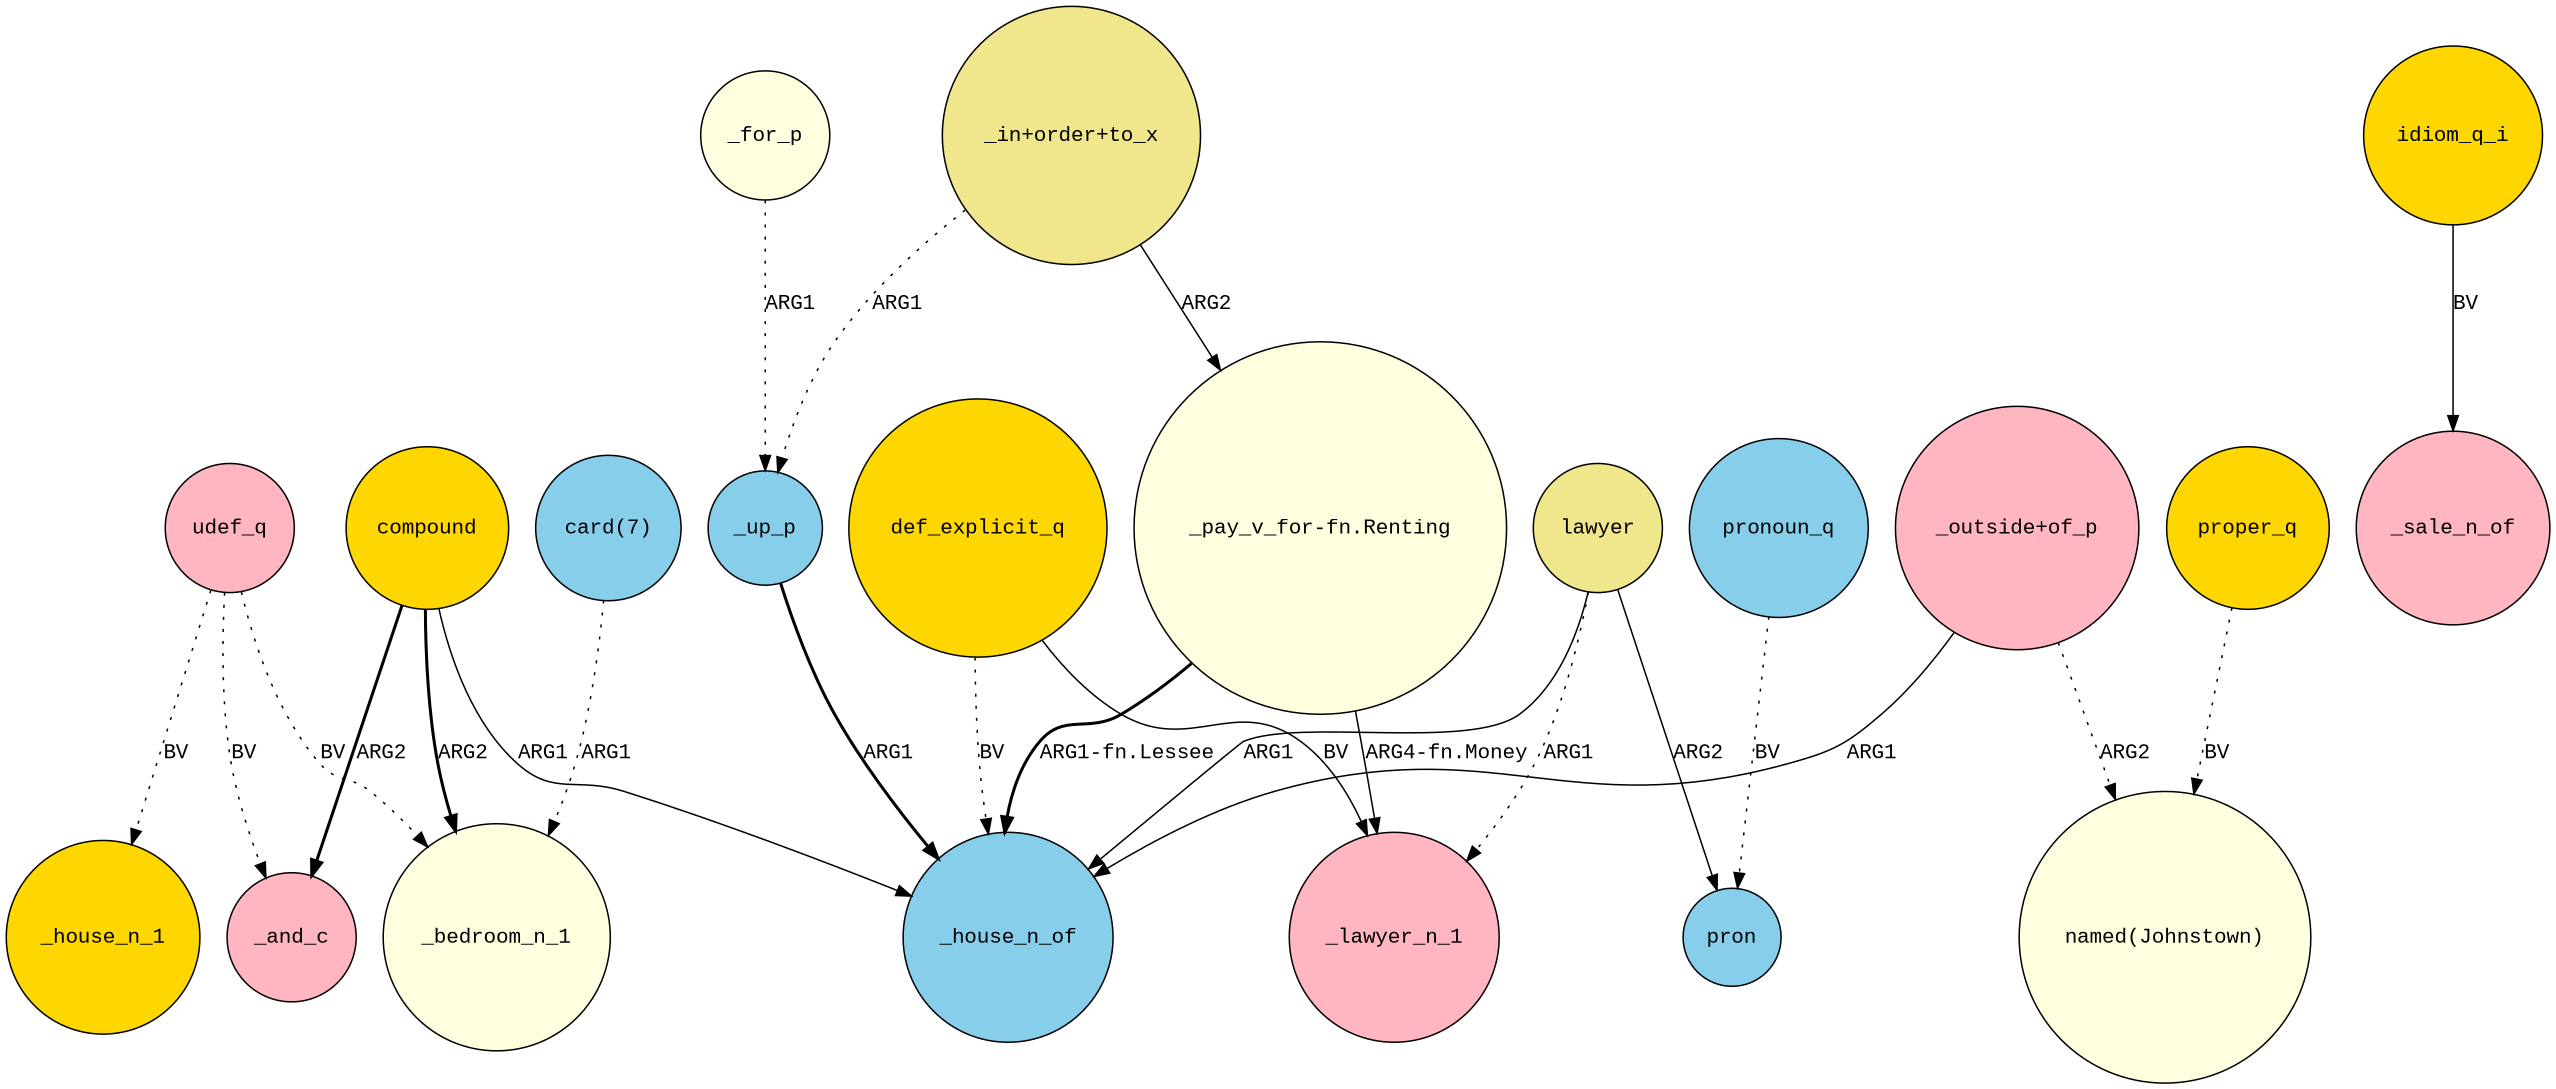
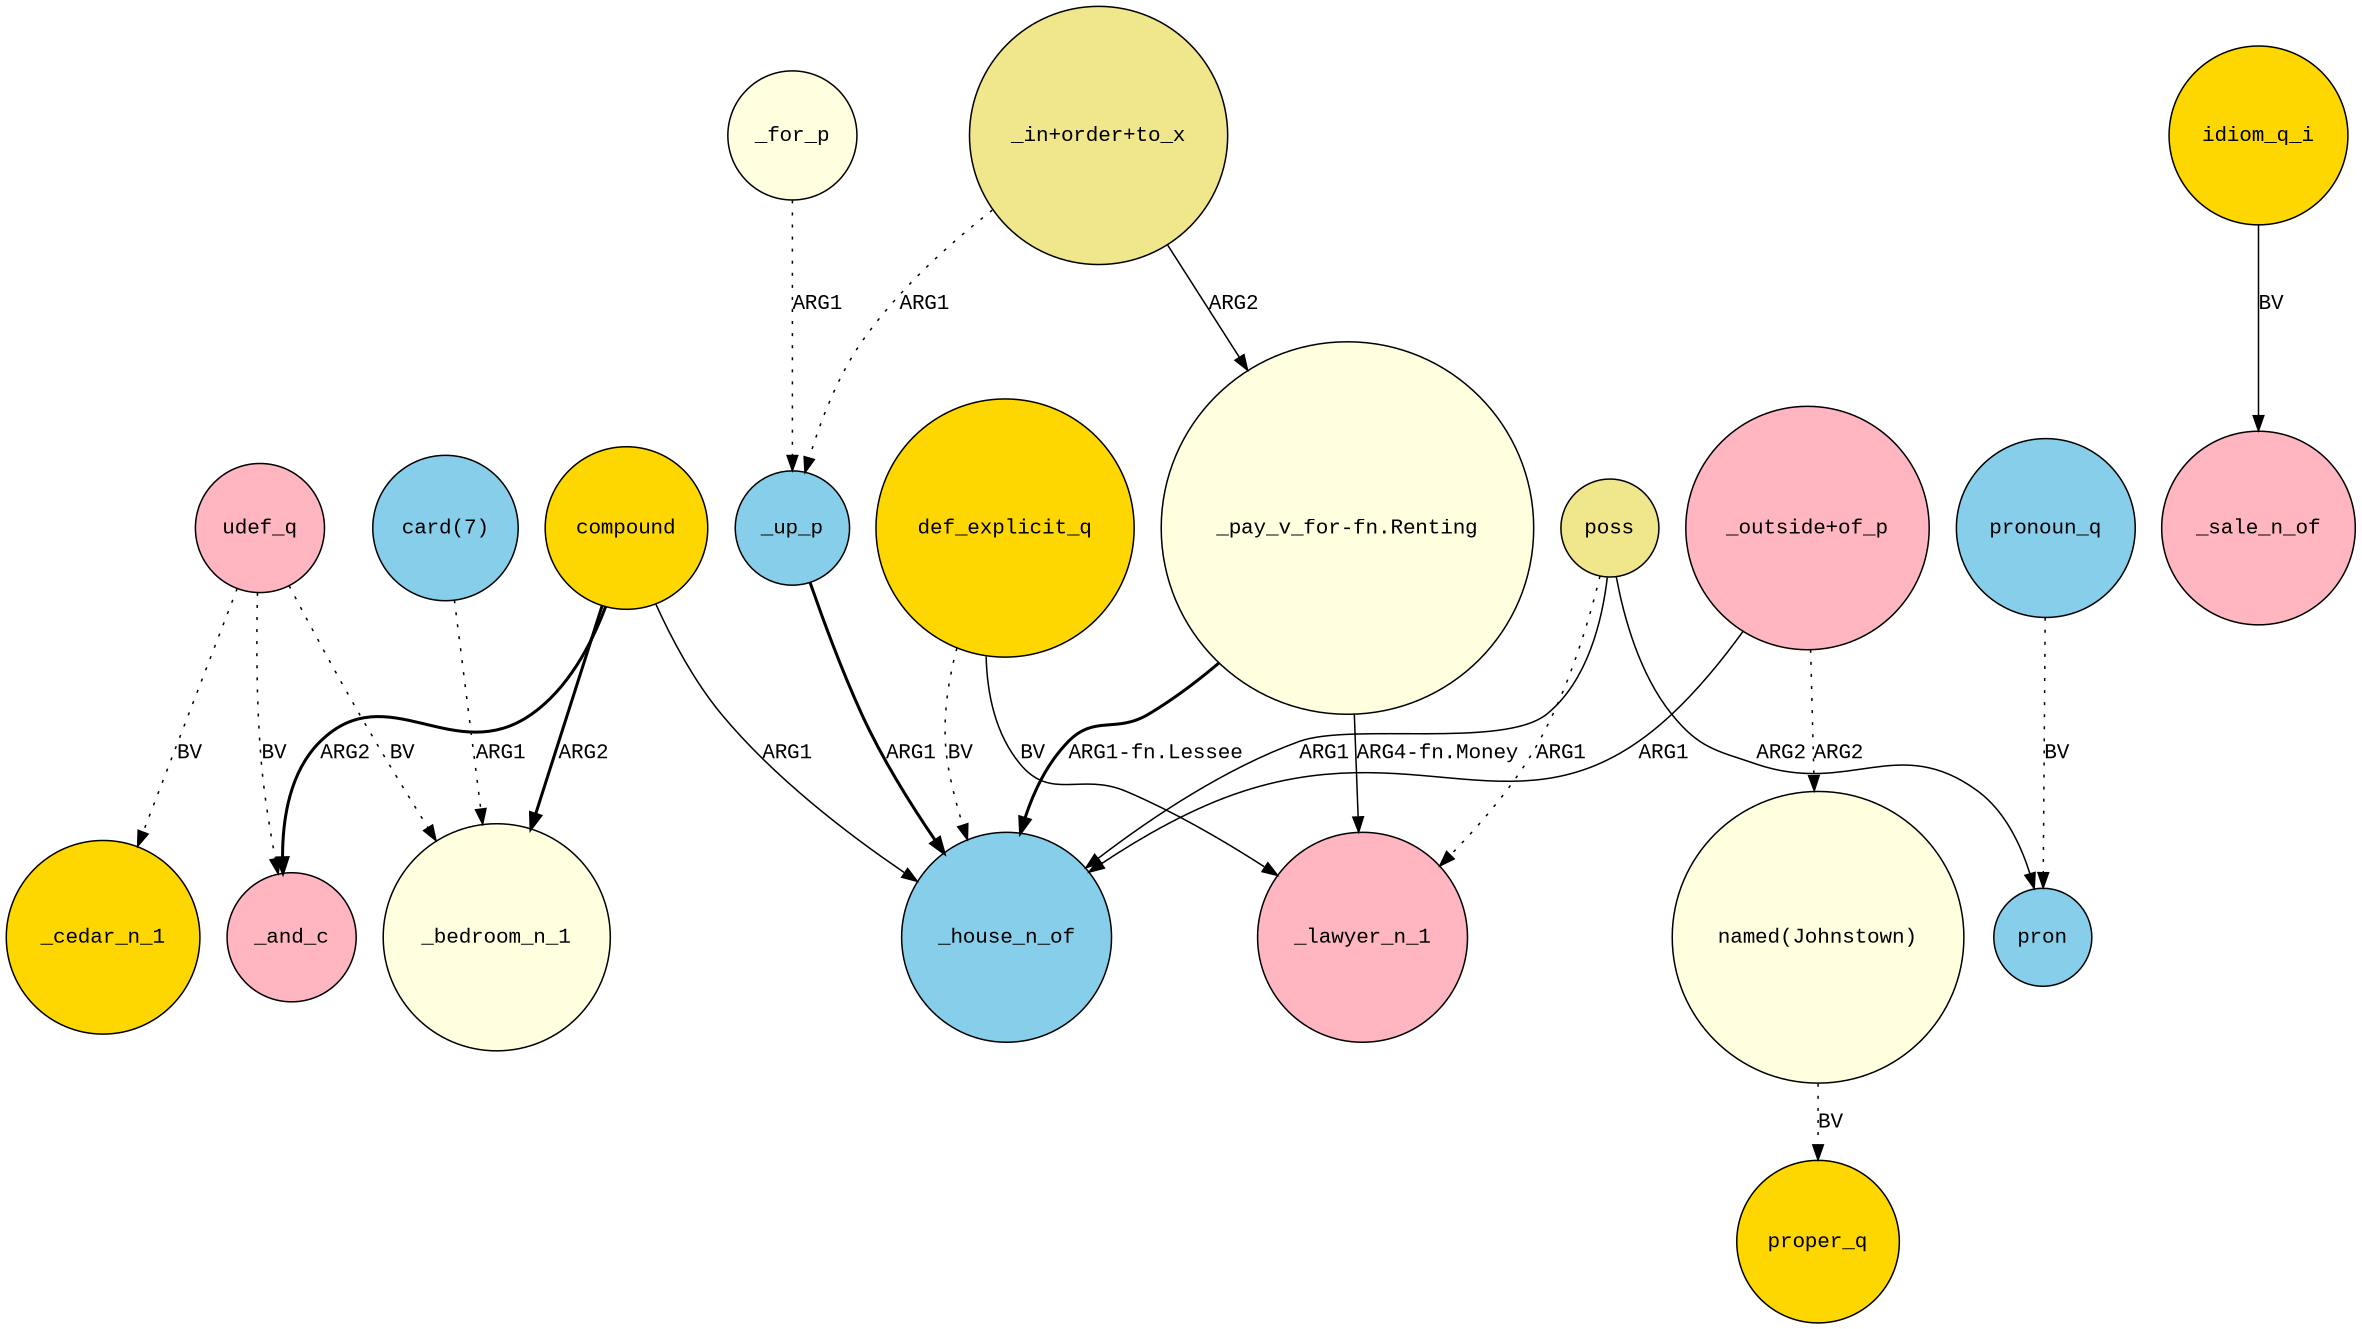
  digraph {
    fontname="Liberation Mono"
    node [fillcolor=lightpink fontname="Liberation Mono" shape=circle style=filled]
    edge [fontname="Liberation Mono" style=dotted]
    udef_q
-   _cedar_n_1 [fillcolor=gold label=_house_n_1]
+   _cedar_n_1 [fillcolor=gold]
    _and_c
    _bedroom_n_1 [fillcolor=lightyellow]
    compound [fillcolor=gold]
    _house_n_of [fillcolor=skyblue]
-   poss [fillcolor=khaki label=lawyer]
+   poss [fillcolor=khaki]
    _lawyer_n_1
    pron [fillcolor=skyblue]
    _up_p [fillcolor=skyblue]
    _for_p [fillcolor=lightyellow]
    _sale_n_of
    "_pay_v_for-fn.Renting" [fillcolor=lightyellow]
    pronoun_q [fillcolor=skyblue]
    def_explicit_q [fillcolor=gold]
    "_in+order+to_x" [fillcolor=khaki]
    proper_q [fillcolor=gold]
    "named(Johnstown)" [fillcolor=lightyellow]
    "_outside+of_p"
    "card(7)" [fillcolor=skyblue]
    idiom_q_i [fillcolor=gold]
    udef_q -> _cedar_n_1 [label=BV]
    udef_q -> _and_c [label=BV]
    udef_q -> _bedroom_n_1 [label=BV]
    compound -> _and_c [label=ARG2 style=bold]
    compound -> _bedroom_n_1 [label=ARG2 style=bold]
    compound -> _house_n_of [label=ARG1 style=solid]
    poss -> _house_n_of [label=ARG1 style=solid]
    poss -> _lawyer_n_1 [label=ARG1]
    poss -> pron [label=ARG2 style=solid]
    _up_p -> _house_n_of [label=ARG1 style=bold]
    _for_p -> _up_p [label=ARG1]
    "_pay_v_for-fn.Renting" -> _house_n_of [label="ARG1-fn.Lessee" style=bold]
    "_pay_v_for-fn.Renting" -> _lawyer_n_1 [label="ARG4-fn.Money" style=solid]
    pronoun_q -> pron [label=BV]
    def_explicit_q -> _house_n_of [label=BV]
    def_explicit_q -> _lawyer_n_1 [label=BV style=solid]
    "_in+order+to_x" -> _up_p [label=ARG1]
    "_in+order+to_x" -> "_pay_v_for-fn.Renting" [label=ARG2 style=solid]
-   proper_q -> "named(Johnstown)" [label=BV]
+   "named(Johnstown)" -> proper_q [label=BV]
    "_outside+of_p" -> _house_n_of [label=ARG1 style=solid]
    "_outside+of_p" -> "named(Johnstown)" [label=ARG2]
    "card(7)" -> _bedroom_n_1 [label=ARG1]
    idiom_q_i -> _sale_n_of [label=BV style=solid]
  }
